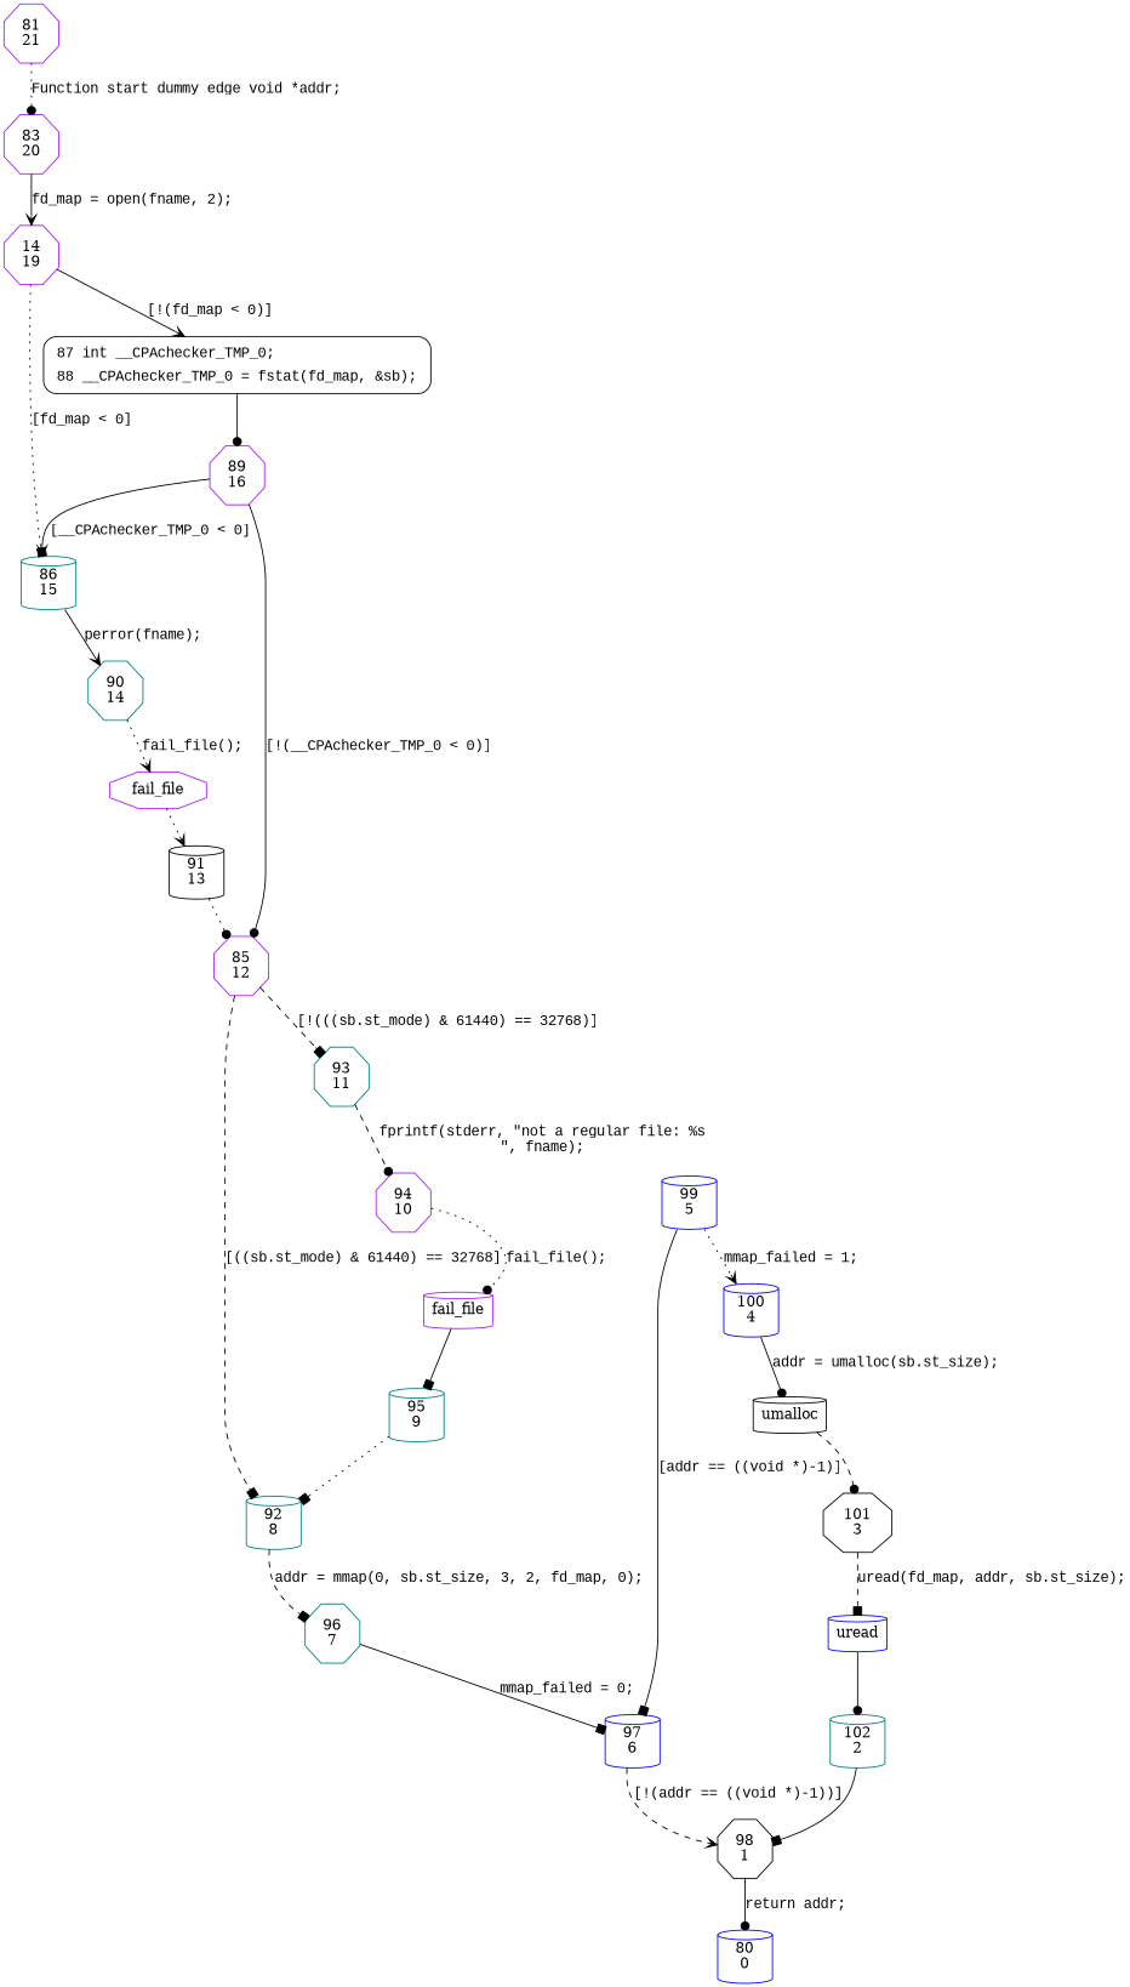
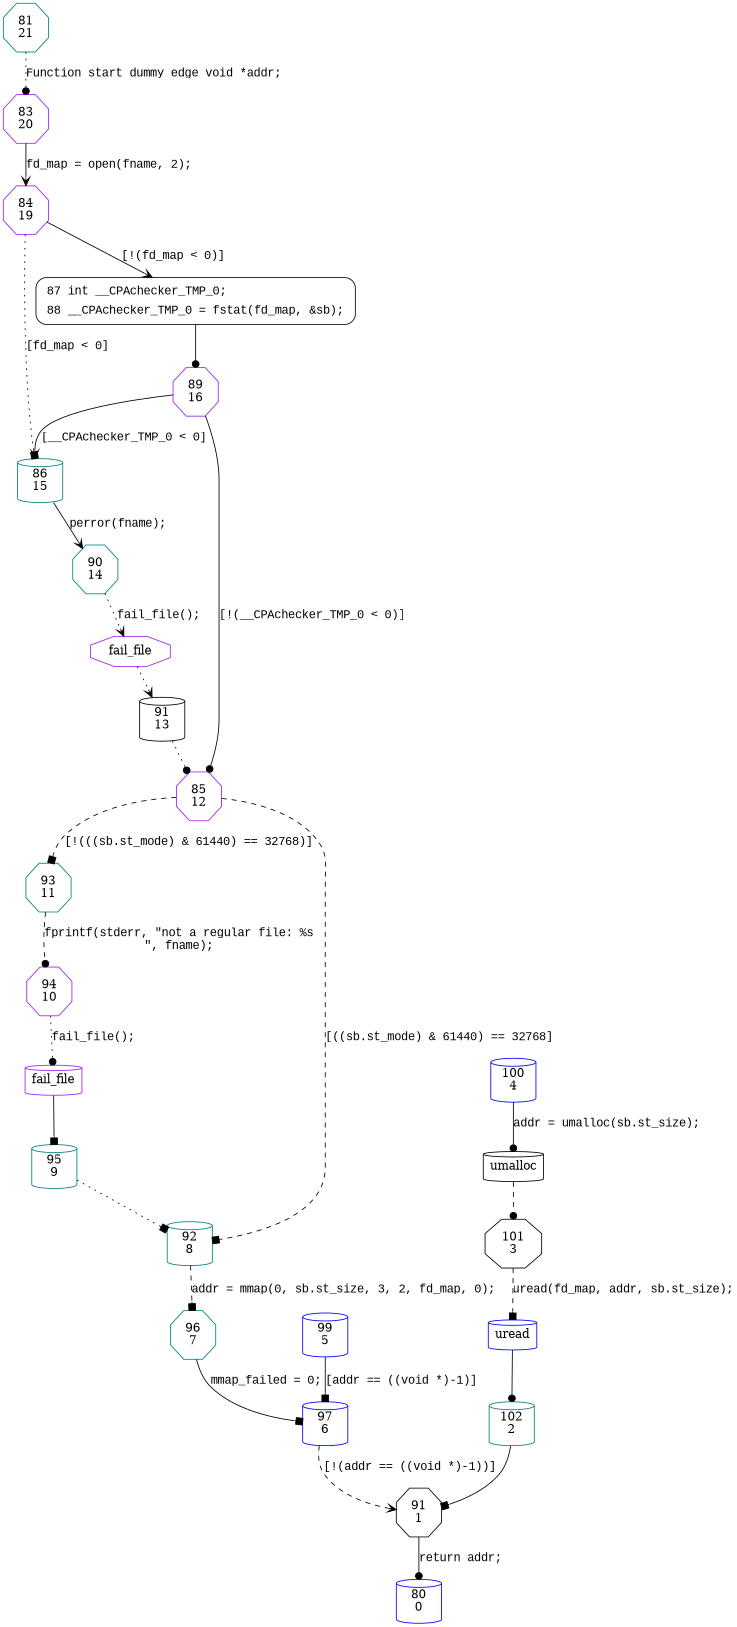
  digraph {
    node [color=teal shape=octagon]
    edge [arrowhead=dot fontname="Courier New" style=solid]
-   n1 [color=purple label="81\n21"]
+   n1 [label="81\n21"]
    n2 [color=purple label="83\n20"]
-   n3 [color=purple label="14\n19"]
+   n3 [color=purple label="84\n19"]
    n4 [label="86\n15" shape=cylinder]
    n5 [fillcolor=white fontname="Courier New" label=<<table border="0" cellborder="0" cellpadding="3" bgcolor="white"><tr><td align="right">87</td><td align="left">int __CPAchecker_TMP_0;</td></tr><tr><td align="right">88</td><td align="left">__CPAchecker_TMP_0 = fstat(fd_map, &amp;sb);</td></tr></table>> penwidth=1 shape=Mrecord style="filled,bold" color=""]
    n6 [label="90\n14"]
    n7 [color=purple label="89\n16"]
    n8 [color=purple label=fail_file]
    n9 [color=purple label="85\n12"]
    n10 [label="92\n8" shape=cylinder]
    n11 [label="93\n11"]
    n12 [label="96\n7"]
    n13 [color=purple label="94\n10"]
    n14 [color=blue label="97\n6" shape=cylinder]
    n15 [color=purple label=fail_file shape=cylinder]
    n16 [label="95\n9" shape=cylinder]
-   n17 [color=black label="98\n1"]
+   n17 [color=black label="91\n1"]
    n18 [color=blue label="99\n5" shape=cylinder]
    n19 [color=blue label="100\n4" shape=cylinder]
    n20 [color=blue label="80\n0" shape=cylinder]
    n21 [color=black label=umalloc shape=cylinder]
    n22 [color=black label="101\n3"]
    n23 [color=blue label=uread shape=cylinder]
    n24 [label="102\n2" shape=cylinder]
    n25 [color=black label="91\n13" shape=cylinder]
    n1 -> n2 [label="Function start dummy edge void *addr;" style=dotted]
    n2 -> n3 [arrowhead=vee label="fd_map = open(fname, 2);"]
    n3 -> n4 [arrowhead=box label="[fd_map < 0]" style=dotted]
    n3 -> n5 [arrowhead=vee label="[!(fd_map < 0)]"]
    n4 -> n6 [arrowhead=vee label="perror(fname);"]
    n5 -> n7 [fontname=""]
    n6 -> n8 [arrowhead=vee label="fail_file();" style=dotted]
    n7 -> n4 [arrowhead=vee label="[__CPAchecker_TMP_0 < 0]"]
    n7 -> n9 [label="[!(__CPAchecker_TMP_0 < 0)]"]
    n8 -> n25 [arrowhead=vee style=dotted]
    n9 -> n10 [arrowhead=box label="[((sb.st_mode) & 61440) == 32768]" style=dashed]
    n9 -> n11 [arrowhead=box label="[!(((sb.st_mode) & 61440) == 32768)]" style=dashed]
    n10 -> n12 [arrowhead=box label="addr = mmap(0, sb.st_size, 3, 2, fd_map, 0);" style=dashed]
    n11 -> n13 [label="fprintf(stderr, \"not a regular file: %s\n\", fname);" style=dashed]
    n12 -> n14 [arrowhead=box label="mmap_failed = 0;"]
    n13 -> n15 [label="fail_file();" style=dotted]
    n14 -> n17 [arrowhead=vee label="[!(addr == ((void *)-1))]" style=dashed]
    n15 -> n16 [arrowhead=box]
    n16 -> n10 [arrowhead=box style=dotted]
    n17 -> n20 [label="return addr;"]
    n18 -> n14 [arrowhead=box label="[addr == ((void *)-1)]"]
-   n18 -> n19 [arrowhead=vee label="mmap_failed = 1;" style=dotted]
    n19 -> n21 [label="addr = umalloc(sb.st_size);"]
    n21 -> n22 [style=dashed]
    n22 -> n23 [arrowhead=box label="uread(fd_map, addr, sb.st_size);" style=dashed]
    n23 -> n24
    n24 -> n17 [arrowhead=box]
    n25 -> n9 [style=dotted]
  }
